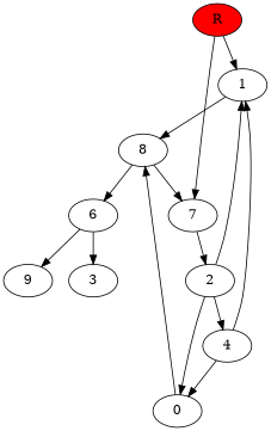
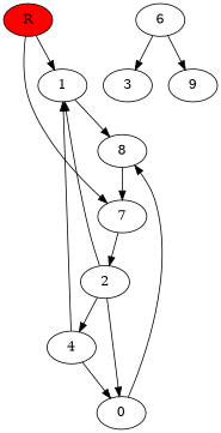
  digraph {
    1
    8
    6
    7
    2
    n6 [label=0]
    4
    3
    9
    R [fillcolor="#ff0000" style=filled]
    1 -> 8
-   8 -> 6
    8 -> 7
    6 -> 3
    6 -> 9
    7 -> 2
    2 -> 1
    2 -> n6
    2 -> 4
    n6 -> 8
    4 -> 1
    4 -> n6
    R -> 1
    R -> 7
  }
